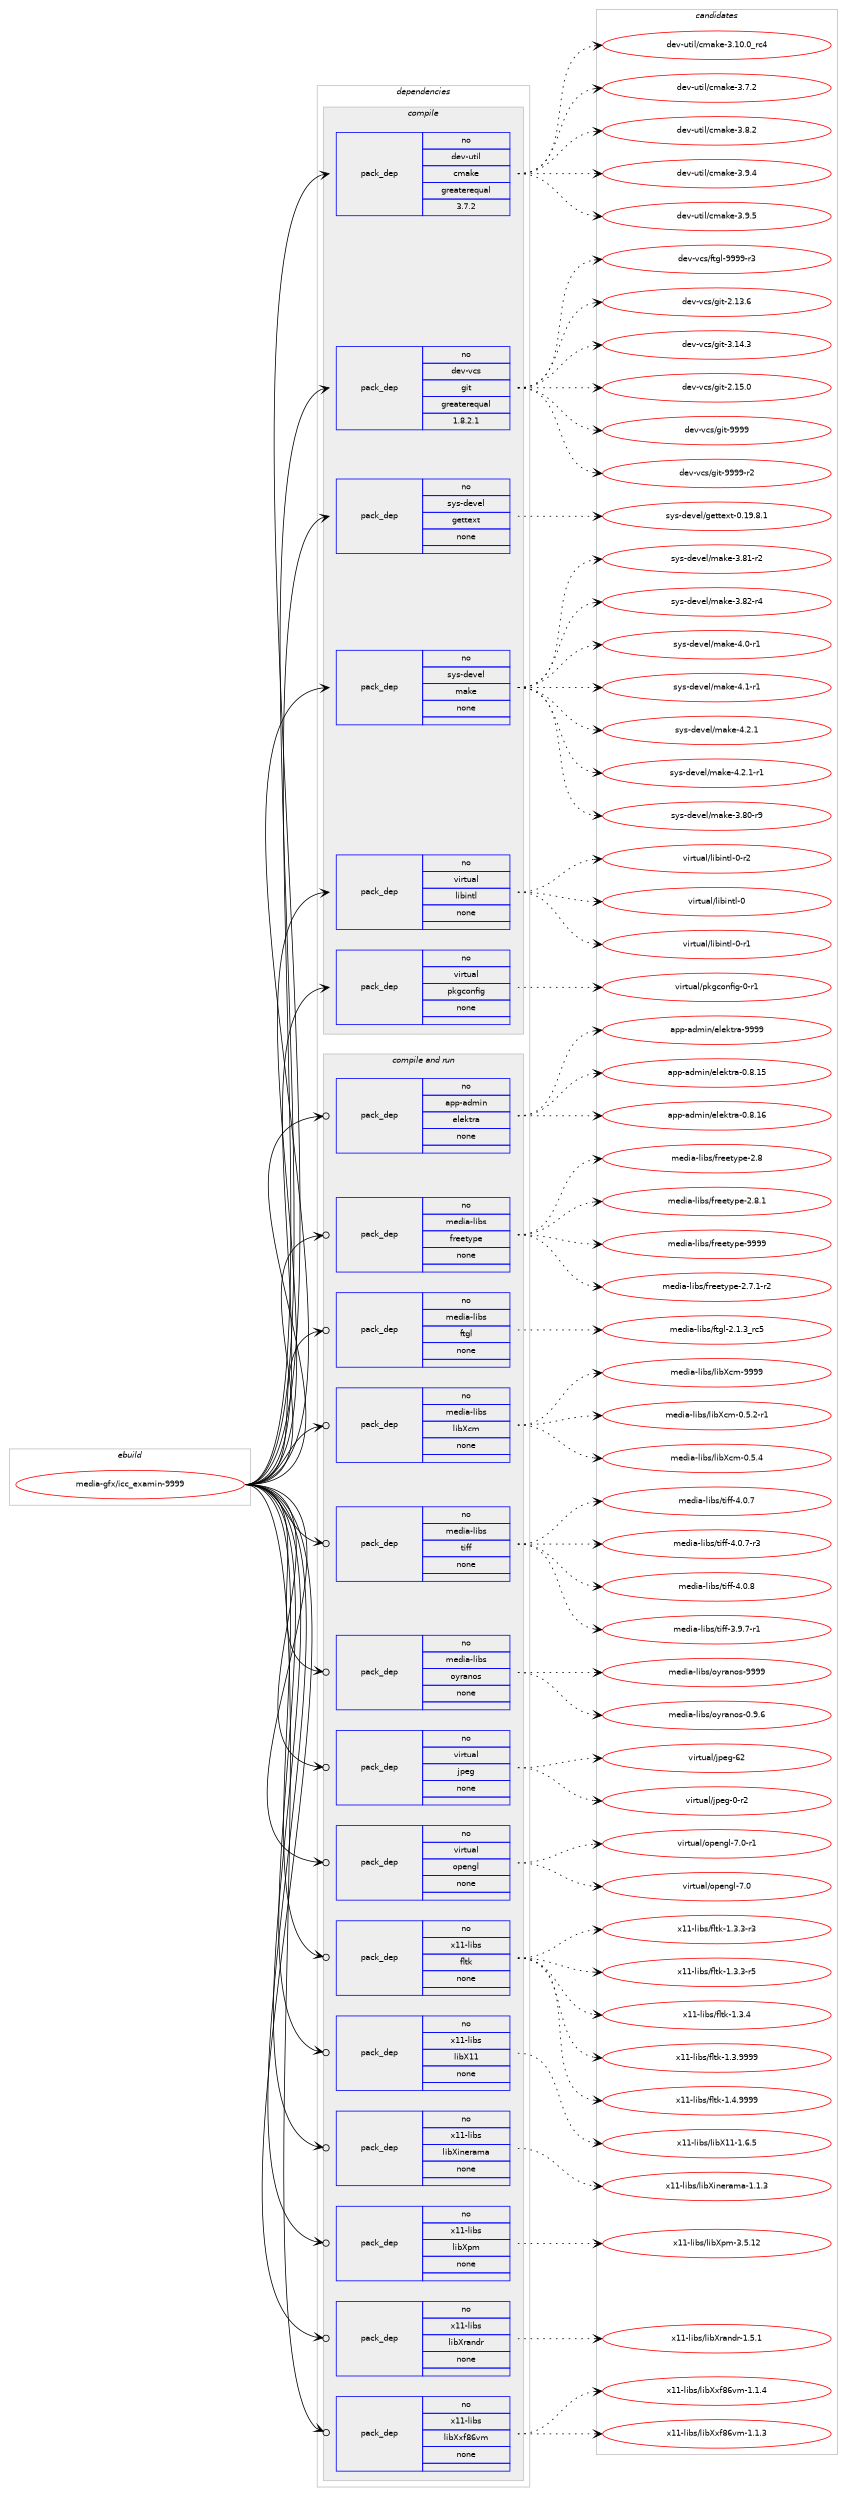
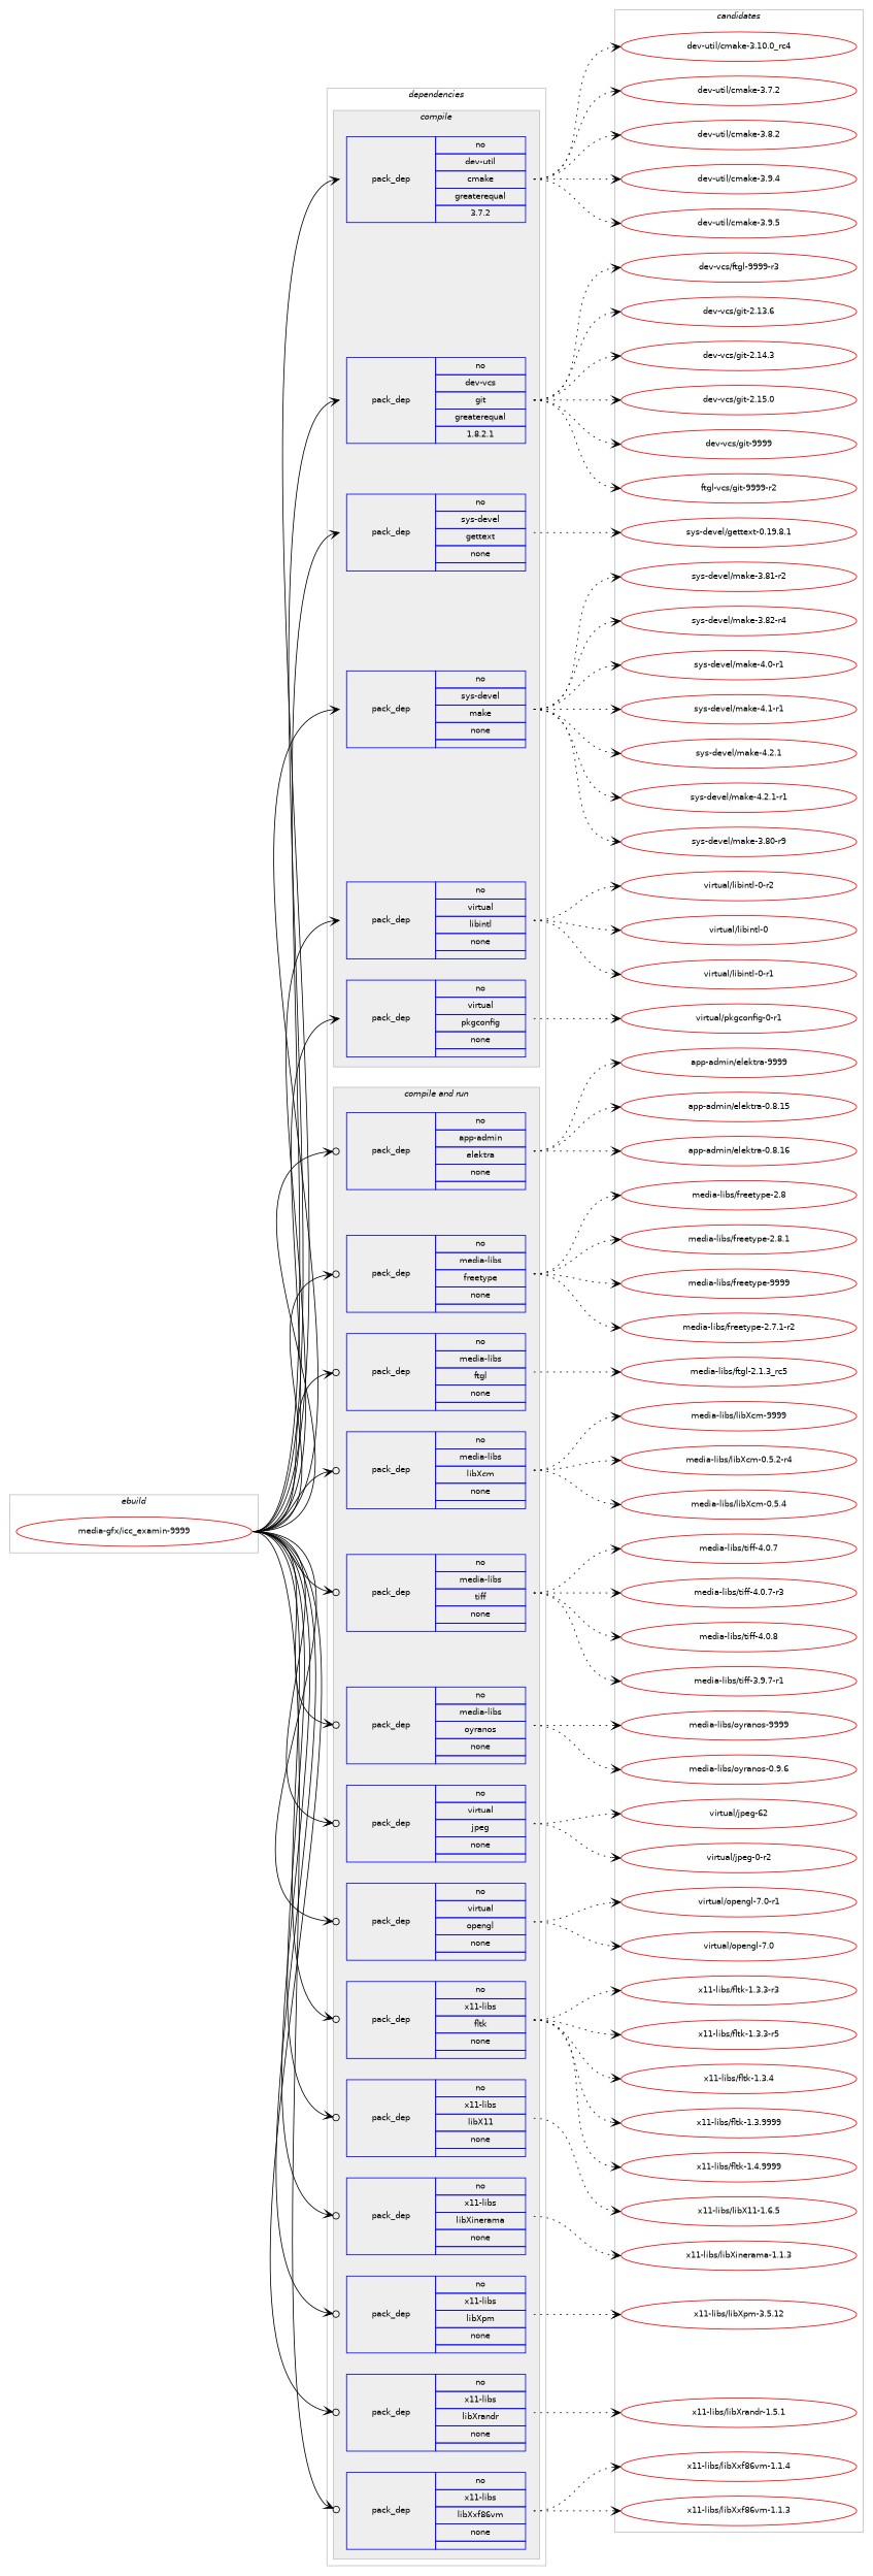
  digraph {
    compound=true
    concentrate=true
    fontname=Helvetica
    fontsize=10
    newrank=true
    rankdir=LR
    ranksep=1.5
    node [color=red fontname=Helvetica fontsize=10]
    edge [arrowhead=vee headport=w style=dotted tailport=e weight=100]
    n1 [label="media-gfx/icc_examin-9999" width=4]
    n2 [color=blue label=<<TABLE BORDER="0" CELLBORDER="1" CELLSPACING="0" CELLPADDING="4" WIDTH="220"><TR><TD ROWSPAN="6" CELLPADDING="30">pack_dep</TD></TR><TR><TD WIDTH="110">no</TD></TR><TR><TD>dev-util</TD></TR><TR><TD>cmake</TD></TR><TR><TD>greaterequal</TD></TR><TR><TD>3.7.2</TD></TR></TABLE>> shape=none]
    n3 [color=blue label=<<TABLE BORDER="0" CELLBORDER="1" CELLSPACING="0" CELLPADDING="4" WIDTH="220"><TR><TD ROWSPAN="6" CELLPADDING="30">pack_dep</TD></TR><TR><TD WIDTH="110">no</TD></TR><TR><TD>dev-vcs</TD></TR><TR><TD>git</TD></TR><TR><TD>greaterequal</TD></TR><TR><TD>1.8.2.1</TD></TR></TABLE>> shape=none]
    n4 [color=blue label=<<TABLE BORDER="0" CELLBORDER="1" CELLSPACING="0" CELLPADDING="4" WIDTH="220"><TR><TD ROWSPAN="6" CELLPADDING="30">pack_dep</TD></TR><TR><TD WIDTH="110">no</TD></TR><TR><TD>sys-devel</TD></TR><TR><TD>gettext</TD></TR><TR><TD>none</TD></TR><TR><TD></TD></TR></TABLE>> shape=none]
    n5 [color=blue label=<<TABLE BORDER="0" CELLBORDER="1" CELLSPACING="0" CELLPADDING="4" WIDTH="220"><TR><TD ROWSPAN="6" CELLPADDING="30">pack_dep</TD></TR><TR><TD WIDTH="110">no</TD></TR><TR><TD>sys-devel</TD></TR><TR><TD>make</TD></TR><TR><TD>none</TD></TR><TR><TD></TD></TR></TABLE>> shape=none]
    n6 [color=blue label=<<TABLE BORDER="0" CELLBORDER="1" CELLSPACING="0" CELLPADDING="4" WIDTH="220"><TR><TD ROWSPAN="6" CELLPADDING="30">pack_dep</TD></TR><TR><TD WIDTH="110">no</TD></TR><TR><TD>virtual</TD></TR><TR><TD>libintl</TD></TR><TR><TD>none</TD></TR><TR><TD></TD></TR></TABLE>> shape=none]
    n7 [color=blue label=<<TABLE BORDER="0" CELLBORDER="1" CELLSPACING="0" CELLPADDING="4" WIDTH="220"><TR><TD ROWSPAN="6" CELLPADDING="30">pack_dep</TD></TR><TR><TD WIDTH="110">no</TD></TR><TR><TD>virtual</TD></TR><TR><TD>pkgconfig</TD></TR><TR><TD>none</TD></TR><TR><TD></TD></TR></TABLE>> shape=none]
    n8 [color=blue label=<<TABLE BORDER="0" CELLBORDER="1" CELLSPACING="0" CELLPADDING="4" WIDTH="220"><TR><TD ROWSPAN="6" CELLPADDING="30">pack_dep</TD></TR><TR><TD WIDTH="110">no</TD></TR><TR><TD>app-admin</TD></TR><TR><TD>elektra</TD></TR><TR><TD>none</TD></TR><TR><TD></TD></TR></TABLE>> shape=none]
    n9 [color=blue label=<<TABLE BORDER="0" CELLBORDER="1" CELLSPACING="0" CELLPADDING="4" WIDTH="220"><TR><TD ROWSPAN="6" CELLPADDING="30">pack_dep</TD></TR><TR><TD WIDTH="110">no</TD></TR><TR><TD>media-libs</TD></TR><TR><TD>freetype</TD></TR><TR><TD>none</TD></TR><TR><TD></TD></TR></TABLE>> shape=none]
    n10 [color=blue label=<<TABLE BORDER="0" CELLBORDER="1" CELLSPACING="0" CELLPADDING="4" WIDTH="220"><TR><TD ROWSPAN="6" CELLPADDING="30">pack_dep</TD></TR><TR><TD WIDTH="110">no</TD></TR><TR><TD>media-libs</TD></TR><TR><TD>ftgl</TD></TR><TR><TD>none</TD></TR><TR><TD></TD></TR></TABLE>> shape=none]
    n11 [color=blue label=<<TABLE BORDER="0" CELLBORDER="1" CELLSPACING="0" CELLPADDING="4" WIDTH="220"><TR><TD ROWSPAN="6" CELLPADDING="30">pack_dep</TD></TR><TR><TD WIDTH="110">no</TD></TR><TR><TD>media-libs</TD></TR><TR><TD>libXcm</TD></TR><TR><TD>none</TD></TR><TR><TD></TD></TR></TABLE>> shape=none]
    n12 [color=blue label=<<TABLE BORDER="0" CELLBORDER="1" CELLSPACING="0" CELLPADDING="4" WIDTH="220"><TR><TD ROWSPAN="6" CELLPADDING="30">pack_dep</TD></TR><TR><TD WIDTH="110">no</TD></TR><TR><TD>media-libs</TD></TR><TR><TD>tiff</TD></TR><TR><TD>none</TD></TR><TR><TD></TD></TR></TABLE>> shape=none]
    n13 [color=blue label=<<TABLE BORDER="0" CELLBORDER="1" CELLSPACING="0" CELLPADDING="4" WIDTH="220"><TR><TD ROWSPAN="6" CELLPADDING="30">pack_dep</TD></TR><TR><TD WIDTH="110">no</TD></TR><TR><TD>media-libs</TD></TR><TR><TD>oyranos</TD></TR><TR><TD>none</TD></TR><TR><TD></TD></TR></TABLE>> shape=none]
    n14 [color=blue label=<<TABLE BORDER="0" CELLBORDER="1" CELLSPACING="0" CELLPADDING="4" WIDTH="220"><TR><TD ROWSPAN="6" CELLPADDING="30">pack_dep</TD></TR><TR><TD WIDTH="110">no</TD></TR><TR><TD>virtual</TD></TR><TR><TD>jpeg</TD></TR><TR><TD>none</TD></TR><TR><TD></TD></TR></TABLE>> shape=none]
    n15 [color=blue label=<<TABLE BORDER="0" CELLBORDER="1" CELLSPACING="0" CELLPADDING="4" WIDTH="220"><TR><TD ROWSPAN="6" CELLPADDING="30">pack_dep</TD></TR><TR><TD WIDTH="110">no</TD></TR><TR><TD>virtual</TD></TR><TR><TD>opengl</TD></TR><TR><TD>none</TD></TR><TR><TD></TD></TR></TABLE>> shape=none]
    n16 [color=blue label=<<TABLE BORDER="0" CELLBORDER="1" CELLSPACING="0" CELLPADDING="4" WIDTH="220"><TR><TD ROWSPAN="6" CELLPADDING="30">pack_dep</TD></TR><TR><TD WIDTH="110">no</TD></TR><TR><TD>x11-libs</TD></TR><TR><TD>fltk</TD></TR><TR><TD>none</TD></TR><TR><TD></TD></TR></TABLE>> shape=none]
    n17 [color=blue label=<<TABLE BORDER="0" CELLBORDER="1" CELLSPACING="0" CELLPADDING="4" WIDTH="220"><TR><TD ROWSPAN="6" CELLPADDING="30">pack_dep</TD></TR><TR><TD WIDTH="110">no</TD></TR><TR><TD>x11-libs</TD></TR><TR><TD>libX11</TD></TR><TR><TD>none</TD></TR><TR><TD></TD></TR></TABLE>> shape=none]
    n18 [color=blue label=<<TABLE BORDER="0" CELLBORDER="1" CELLSPACING="0" CELLPADDING="4" WIDTH="220"><TR><TD ROWSPAN="6" CELLPADDING="30">pack_dep</TD></TR><TR><TD WIDTH="110">no</TD></TR><TR><TD>x11-libs</TD></TR><TR><TD>libXinerama</TD></TR><TR><TD>none</TD></TR><TR><TD></TD></TR></TABLE>> shape=none]
    n19 [color=blue label=<<TABLE BORDER="0" CELLBORDER="1" CELLSPACING="0" CELLPADDING="4" WIDTH="220"><TR><TD ROWSPAN="6" CELLPADDING="30">pack_dep</TD></TR><TR><TD WIDTH="110">no</TD></TR><TR><TD>x11-libs</TD></TR><TR><TD>libXpm</TD></TR><TR><TD>none</TD></TR><TR><TD></TD></TR></TABLE>> shape=none]
    n20 [color=blue label=<<TABLE BORDER="0" CELLBORDER="1" CELLSPACING="0" CELLPADDING="4" WIDTH="220"><TR><TD ROWSPAN="6" CELLPADDING="30">pack_dep</TD></TR><TR><TD WIDTH="110">no</TD></TR><TR><TD>x11-libs</TD></TR><TR><TD>libXrandr</TD></TR><TR><TD>none</TD></TR><TR><TD></TD></TR></TABLE>> shape=none]
    n21 [color=blue label=<<TABLE BORDER="0" CELLBORDER="1" CELLSPACING="0" CELLPADDING="4" WIDTH="220"><TR><TD ROWSPAN="6" CELLPADDING="30">pack_dep</TD></TR><TR><TD WIDTH="110">no</TD></TR><TR><TD>x11-libs</TD></TR><TR><TD>libXxf86vm</TD></TR><TR><TD>none</TD></TR><TR><TD></TD></TR></TABLE>> shape=none]
    n22 [label="dev-util/cmake-3.10.0_rc4" width=4]
    n23 [label="dev-util/cmake-3.7.2" width=4]
    n24 [label="dev-util/cmake-3.8.2" width=4]
    n25 [label="dev-util/cmake-3.9.4" width=4]
    n26 [label="dev-util/cmake-3.9.5" width=4]
    n27 [label="dev-vcs/git-2.13.6" width=4]
-   n28 [label="dev-vcs/git-3.14.3" width=4]
+   n28 [label="dev-vcs/git-2.14.3" width=4]
    n29 [label="dev-vcs/git-2.15.0" width=4]
    n30 [label="dev-vcs/git-9999" width=4]
-   n31 [label="dev-vcs/git-9999-r2" width=4]
+   n31 [label="ftgl-vcs/git-9999-r2" width=4]
    n32 [label="dev-vcs/ftgl-9999-r3" width=4]
    n33 [label="sys-devel/gettext-0.19.8.1" width=4]
    n34 [label="sys-devel/make-3.80-r9" width=4]
    n35 [label="sys-devel/make-3.81-r2" width=4]
    n36 [label="sys-devel/make-3.82-r4" width=4]
    n37 [label="sys-devel/make-4.0-r1" width=4]
    n38 [label="sys-devel/make-4.1-r1" width=4]
    n39 [label="sys-devel/make-4.2.1" width=4]
    n40 [label="sys-devel/make-4.2.1-r1" width=4]
    n41 [label="virtual/libintl-0" width=4]
    n42 [label="virtual/libintl-0-r1" width=4]
    n43 [label="virtual/libintl-0-r2" width=4]
    n44 [label="virtual/pkgconfig-0-r1" width=4]
    n45 [label="app-admin/elektra-0.8.15" width=4]
    n46 [label="app-admin/elektra-0.8.16" width=4]
    n47 [label="app-admin/elektra-9999" width=4]
    n48 [label="media-libs/freetype-2.7.1-r2" width=4]
    n49 [label="media-libs/freetype-2.8" width=4]
    n50 [label="media-libs/freetype-2.8.1" width=4]
    n51 [label="media-libs/freetype-9999" width=4]
    n52 [label="media-libs/ftgl-2.1.3_rc5" width=4]
-   n53 [label="media-libs/libXcm-0.5.2-r1" width=4]
+   n53 [label="media-libs/libXcm-0.5.2-r4" width=4]
    n54 [label="media-libs/libXcm-0.5.4" width=4]
    n55 [label="media-libs/libXcm-9999" width=4]
    n56 [label="media-libs/oyranos-0.9.6" width=4]
    n57 [label="media-libs/oyranos-9999" width=4]
    n58 [label="media-libs/tiff-3.9.7-r1" width=4]
    n59 [label="media-libs/tiff-4.0.7" width=4]
    n60 [label="media-libs/tiff-4.0.7-r3" width=4]
    n61 [label="media-libs/tiff-4.0.8" width=4]
    n62 [label="virtual/jpeg-0-r2" width=4]
    n63 [label="virtual/jpeg-62" width=4]
    n64 [label="virtual/opengl-7.0" width=4]
    n65 [label="virtual/opengl-7.0-r1" width=4]
    n66 [label="x11-libs/libXpm-3.5.12" width=4]
    n67 [label="x11-libs/fltk-1.3.3-r3" width=4]
    n68 [label="x11-libs/fltk-1.3.3-r5" width=4]
    n69 [label="x11-libs/fltk-1.3.4" width=4]
    n70 [label="x11-libs/fltk-1.3.9999" width=4]
    n71 [label="x11-libs/fltk-1.4.9999" width=4]
    n72 [label="x11-libs/libX11-1.6.5" width=4]
    n73 [label="x11-libs/libXinerama-1.1.3" width=4]
    n74 [label="x11-libs/libXrandr-1.5.1" width=4]
    n75 [label="x11-libs/libXxf86vm-1.1.3" width=4]
    n76 [label="x11-libs/libXxf86vm-1.1.4" width=4]
    subgraph cluster_1 {
      color=gray
      label=<<i>ebuild</i>>
      rank=same
      n1
    }
    subgraph cluster_2 {
      color=gray
      label=<<i>dependencies</i>>
      subgraph cluster_3 {
        color=gray
        fillcolor="#eeeeee"
        label=<<i>compile</i>>
        style=filled
        subgraph sub_4 {
          color=gray
          fillcolor="#eeeeee"
          label=<<i>compile</i>>
          style=filled
          n2
        }
        subgraph sub_5 {
          color=gray
          fillcolor="#eeeeee"
          label=<<i>compile</i>>
          style=filled
          n3
        }
        subgraph sub_6 {
          color=gray
          fillcolor="#eeeeee"
          label=<<i>compile</i>>
          style=filled
          n4
        }
        subgraph sub_7 {
          color=gray
          fillcolor="#eeeeee"
          label=<<i>compile</i>>
          style=filled
          n5
        }
        subgraph sub_8 {
          color=gray
          fillcolor="#eeeeee"
          label=<<i>compile</i>>
          style=filled
          n6
        }
        subgraph sub_9 {
          color=gray
          fillcolor="#eeeeee"
          label=<<i>compile</i>>
          style=filled
          n7
        }
      }
      subgraph cluster_10 {
        color=gray
        fillcolor="#eeeeee"
        label=<<i>compile and run</i>>
        style=filled
        subgraph sub_11 {
          color=gray
          fillcolor="#eeeeee"
          label=<<i>compile and run</i>>
          style=filled
          n8
        }
        subgraph sub_12 {
          color=gray
          fillcolor="#eeeeee"
          label=<<i>compile and run</i>>
          style=filled
          n9
        }
        subgraph sub_13 {
          color=gray
          fillcolor="#eeeeee"
          label=<<i>compile and run</i>>
          style=filled
          n10
        }
        subgraph sub_14 {
          color=gray
          fillcolor="#eeeeee"
          label=<<i>compile and run</i>>
          style=filled
          n11
        }
        subgraph sub_15 {
          color=gray
          fillcolor="#eeeeee"
          label=<<i>compile and run</i>>
          style=filled
          n12
        }
        subgraph sub_16 {
          color=gray
          fillcolor="#eeeeee"
          label=<<i>compile and run</i>>
          style=filled
          n13
        }
        subgraph sub_17 {
          color=gray
          fillcolor="#eeeeee"
          label=<<i>compile and run</i>>
          style=filled
          n14
        }
        subgraph sub_18 {
          color=gray
          fillcolor="#eeeeee"
          label=<<i>compile and run</i>>
          style=filled
          n15
        }
        subgraph sub_19 {
          color=gray
          fillcolor="#eeeeee"
          label=<<i>compile and run</i>>
          style=filled
          n16
        }
        subgraph sub_20 {
          color=gray
          fillcolor="#eeeeee"
          label=<<i>compile and run</i>>
          style=filled
          n17
        }
        subgraph sub_21 {
          color=gray
          fillcolor="#eeeeee"
          label=<<i>compile and run</i>>
          style=filled
          n18
        }
        subgraph sub_22 {
          color=gray
          fillcolor="#eeeeee"
          label=<<i>compile and run</i>>
          style=filled
          n19
        }
        subgraph sub_23 {
          color=gray
          fillcolor="#eeeeee"
          label=<<i>compile and run</i>>
          style=filled
          n20
        }
        subgraph sub_24 {
          color=gray
          fillcolor="#eeeeee"
          label=<<i>compile and run</i>>
          style=filled
          n21
        }
      }
      subgraph cluster_25 {
        color=gray
        fillcolor="#eeeeee"
        label=<<i>run</i>>
        style=filled
      }
    }
    subgraph cluster_26 {
      color=gray
      label=<<i>candidates</i>>
      rank=same
      subgraph sub_27 {
        color=black
        label=<<i>candidates</i>>
        nodesep=1
        rank=same
        n22
        n23
        n24
        n25
        n26
      }
      subgraph sub_28 {
        color=black
        label=<<i>candidates</i>>
        nodesep=1
        rank=same
        n27
        n28
        n29
        n30
        n31
        n32
      }
      subgraph sub_29 {
        color=black
        label=<<i>candidates</i>>
        nodesep=1
        rank=same
        n33
      }
      subgraph sub_30 {
        color=black
        label=<<i>candidates</i>>
        nodesep=1
        rank=same
        n34
        n35
        n36
        n37
        n38
        n39
        n40
      }
      subgraph sub_31 {
        color=black
        label=<<i>candidates</i>>
        nodesep=1
        rank=same
        n41
        n42
        n43
      }
      subgraph sub_32 {
        color=black
        label=<<i>candidates</i>>
        nodesep=1
        rank=same
        n44
      }
      subgraph sub_33 {
        color=black
        label=<<i>candidates</i>>
        nodesep=1
        rank=same
        n45
        n46
        n47
      }
      subgraph sub_34 {
        color=black
        label=<<i>candidates</i>>
        nodesep=1
        rank=same
        n48
        n49
        n50
        n51
      }
      subgraph sub_35 {
        color=black
        label=<<i>candidates</i>>
        nodesep=1
        rank=same
        n52
      }
      subgraph sub_36 {
        color=black
        label=<<i>candidates</i>>
        nodesep=1
        rank=same
        n53
        n54
        n55
      }
      subgraph sub_37 {
        color=black
        label=<<i>candidates</i>>
        nodesep=1
        rank=same
        n56
        n57
      }
      subgraph sub_38 {
        color=black
        label=<<i>candidates</i>>
        nodesep=1
        rank=same
        n58
        n59
        n60
        n61
      }
      subgraph sub_39 {
        color=black
        label=<<i>candidates</i>>
        nodesep=1
        rank=same
        n62
        n63
      }
      subgraph sub_40 {
        color=black
        label=<<i>candidates</i>>
        nodesep=1
        rank=same
        n64
        n65
      }
      subgraph sub_41 {
        color=black
        label=<<i>candidates</i>>
        nodesep=1
        rank=same
        n66
      }
      subgraph sub_42 {
        color=black
        label=<<i>candidates</i>>
        nodesep=1
        rank=same
        n67
        n68
        n69
        n70
        n71
      }
      subgraph sub_43 {
        color=black
        label=<<i>candidates</i>>
        nodesep=1
        rank=same
        n72
      }
      subgraph sub_44 {
        color=black
        label=<<i>candidates</i>>
        nodesep=1
        rank=same
        n73
      }
      subgraph sub_45 {
        color=black
        label=<<i>candidates</i>>
        nodesep=1
        rank=same
        n74
      }
      subgraph sub_46 {
        color=black
        label=<<i>candidates</i>>
        nodesep=1
        rank=same
        n75
        n76
      }
    }
    n1 -> n2 [style=solid weight=20]
    n1 -> n3 [style=solid weight=20]
    n1 -> n4 [style=solid weight=20]
    n1 -> n5 [style=solid weight=20]
    n1 -> n6 [style=solid weight=20]
    n1 -> n7 [style=solid weight=20]
    n1 -> n8 [arrowhead=odotvee style=solid weight=20]
    n1 -> n9 [arrowhead=odotvee style=solid weight=20]
    n1 -> n10 [arrowhead=odotvee style=solid weight=20]
    n1 -> n11 [arrowhead=odotvee style=solid weight=20]
    n1 -> n12 [arrowhead=odotvee style=solid weight=20]
    n1 -> n13 [arrowhead=odotvee style=solid weight=20]
    n1 -> n14 [arrowhead=odotvee style=solid weight=20]
    n1 -> n15 [arrowhead=odotvee style=solid weight=20]
    n1 -> n16 [arrowhead=odotvee style=solid weight=20]
    n1 -> n17 [arrowhead=odotvee style=solid weight=20]
    n1 -> n18 [arrowhead=odotvee style=solid weight=20]
    n1 -> n19 [arrowhead=odotvee style=solid weight=20]
    n1 -> n20 [arrowhead=odotvee style=solid weight=20]
    n1 -> n21 [arrowhead=odotvee style=solid weight=20]
    n2 -> n22
    n2 -> n23
    n2 -> n24
    n2 -> n25
    n2 -> n26
    n3 -> n27
    n3 -> n28
    n3 -> n29
    n3 -> n30
    n3 -> n31
    n3 -> n32
    n4 -> n33
    n5 -> n34
    n5 -> n35
    n5 -> n36
    n5 -> n37
    n5 -> n38
    n5 -> n39
    n5 -> n40
    n6 -> n41
    n6 -> n42
    n6 -> n43
    n7 -> n44
    n8 -> n45
    n8 -> n46
    n8 -> n47
    n9 -> n48
    n9 -> n49
    n9 -> n50
    n9 -> n51
    n10 -> n52
    n11 -> n53
    n11 -> n54
    n11 -> n55
    n12 -> n58
    n12 -> n59
    n12 -> n60
    n12 -> n61
    n13 -> n56
    n13 -> n57
    n14 -> n62
    n14 -> n63
    n15 -> n64
    n15 -> n65
    n16 -> n67
    n16 -> n68
    n16 -> n69
    n16 -> n70
    n16 -> n71
    n17 -> n72
    n18 -> n73
    n19 -> n66
    n20 -> n74
    n21 -> n75
    n21 -> n76
  }
